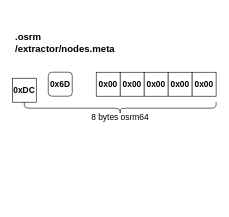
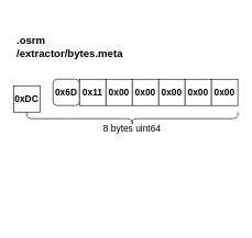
  <mxCell id="0" />
  <mxCell id="1" parent="0" />
  <mxCell id="2" value="0xDC" style="rounded=0;whiteSpace=wrap;html=1;fontStyle=1;fontSize=14;" parent="1" vertex="1"><mxGeometry x="20" y="130" width="40" height="40" as="geometry" /></mxCell>
  <mxCell id="3" value="0x6D" style="whiteSpace=wrap;html=1;fontStyle=1;fontSize=14;rounded=1;" parent="1" vertex="1"><mxGeometry x="80" y="120" width="40" height="40" as="geometry" /></mxCell>
+ <mxCell id="4" value="0x11" style="rounded=0;whiteSpace=wrap;html=1;fontStyle=1;fontSize=14;" parent="1" vertex="1"><mxGeometry x="120" y="120" width="40" height="40" as="geometry" /></mxCell>
  <mxCell id="5" value="0x00" style="rounded=0;whiteSpace=wrap;html=1;fontStyle=1;fontSize=14;" parent="1" vertex="1"><mxGeometry x="160" y="120" width="40" height="40" as="geometry" /></mxCell>
  <mxCell id="6" value="0x00" style="rounded=0;whiteSpace=wrap;html=1;fontStyle=1;fontSize=14;" parent="1" vertex="1"><mxGeometry x="200" y="120" width="40" height="40" as="geometry" /></mxCell>
  <mxCell id="7" value="0x00" style="rounded=0;whiteSpace=wrap;html=1;fontStyle=1;fontSize=14;" parent="1" vertex="1"><mxGeometry x="240" y="120" width="40" height="40" as="geometry" /></mxCell>
  <mxCell id="8" value="0x00" style="rounded=0;whiteSpace=wrap;html=1;fontStyle=1;fontSize=14;" parent="1" vertex="1"><mxGeometry x="280" y="120" width="40" height="40" as="geometry" /></mxCell>
  <mxCell id="9" value="0x00" style="rounded=0;whiteSpace=wrap;html=1;fontStyle=1;fontSize=14;" parent="1" vertex="1"><mxGeometry x="320" y="120" width="40" height="40" as="geometry" /></mxCell>
  <mxCell id="10" value="" style="shape=curlyBracket;whiteSpace=wrap;html=1;rounded=1;fontSize=14;rotation=-90;" parent="1" vertex="1"><mxGeometry x="190" y="20" width="20" height="320" as="geometry" /></mxCell>
- <mxCell id="11" value="8 bytes osrm64" style="text;html=1;strokeColor=none;fillColor=none;align=center;verticalAlign=middle;whiteSpace=wrap;rounded=0;fontSize=14;" parent="1" vertex="1"><mxGeometry x="145" y="186" width="110" height="20" as="geometry" /></mxCell>
- <mxCell id="12" value=".osrm &lt;br&gt;/extractor/nodes.meta" style="text;html=1;strokeColor=none;fillColor=none;align=left;verticalAlign=middle;whiteSpace=wrap;rounded=0;fontSize=16;fontStyle=1" parent="1" vertex="1"><mxGeometry x="22.5" y="60" width="245" height="20" as="geometry" /></mxCell>
+ <mxCell id="11" value="8 bytes uint64" style="text;html=1;strokeColor=none;fillColor=none;align=center;verticalAlign=middle;whiteSpace=wrap;rounded=0;fontSize=14;" parent="1" vertex="1"><mxGeometry x="145" y="186" width="110" height="20" as="geometry" /></mxCell>
+ <mxCell id="12" value=".osrm &lt;br&gt;/extractor/bytes.meta" style="text;html=1;strokeColor=none;fillColor=none;align=left;verticalAlign=middle;whiteSpace=wrap;rounded=0;fontSize=16;fontStyle=1" parent="1" vertex="1"><mxGeometry x="22.5" y="60" width="245" height="20" as="geometry" /></mxCell>
